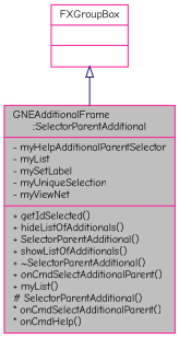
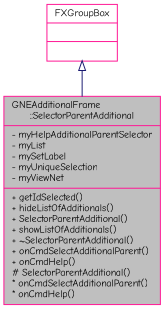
  digraph {
    fontname="Comic Neue"
    node [color=deeppink fontname="Comic Neue" fontsize=10 shape=record style=filled]
-   n1 [fillcolor=grey75 fontcolor=black height=0.2 label="{GNEAdditionalFrame\l::SelectorParentAdditional\n|- myHelpAdditionalParentSelector\l- myList\l- mySetLabel\l- myUniqueSelection\l- myViewNet\l|+ getIdSelected()\l+ hideListOfAdditionals()\l+ SelectorParentAdditional()\l+ showListOfAdditionals()\l+ ~SelectorParentAdditional()\l+ onCmdSelectAdditionalParent()\l+ myList()\l# SelectorParentAdditional()\l* onCmdSelectAdditionalParent()\l* onCmdHelp()\l}" width=0.4]
+   n1 [fillcolor=grey75 fontcolor=black height=0.2 label="{GNEAdditionalFrame\l::SelectorParentAdditional\n|- myHelpAdditionalParentSelector\l- myList\l- mySetLabel\l- myUniqueSelection\l- myViewNet\l|+ getIdSelected()\l+ hideListOfAdditionals()\l+ SelectorParentAdditional()\l+ showListOfAdditionals()\l+ ~SelectorParentAdditional()\l+ onCmdSelectAdditionalParent()\l+ onCmdHelp()\l# SelectorParentAdditional()\l* onCmdSelectAdditionalParent()\l* onCmdHelp()\l}" width=0.4]
    n2 [fillcolor=white height=0.2 label="{FXGroupBox\n||}" width=0.4]
    n2 -> n1 [arrowtail=onormal color=midnightblue dir=back fontname="Comic Neue" fontsize=10 labelfontname=Helvetica labelfontsize=10 style=solid]
  }
